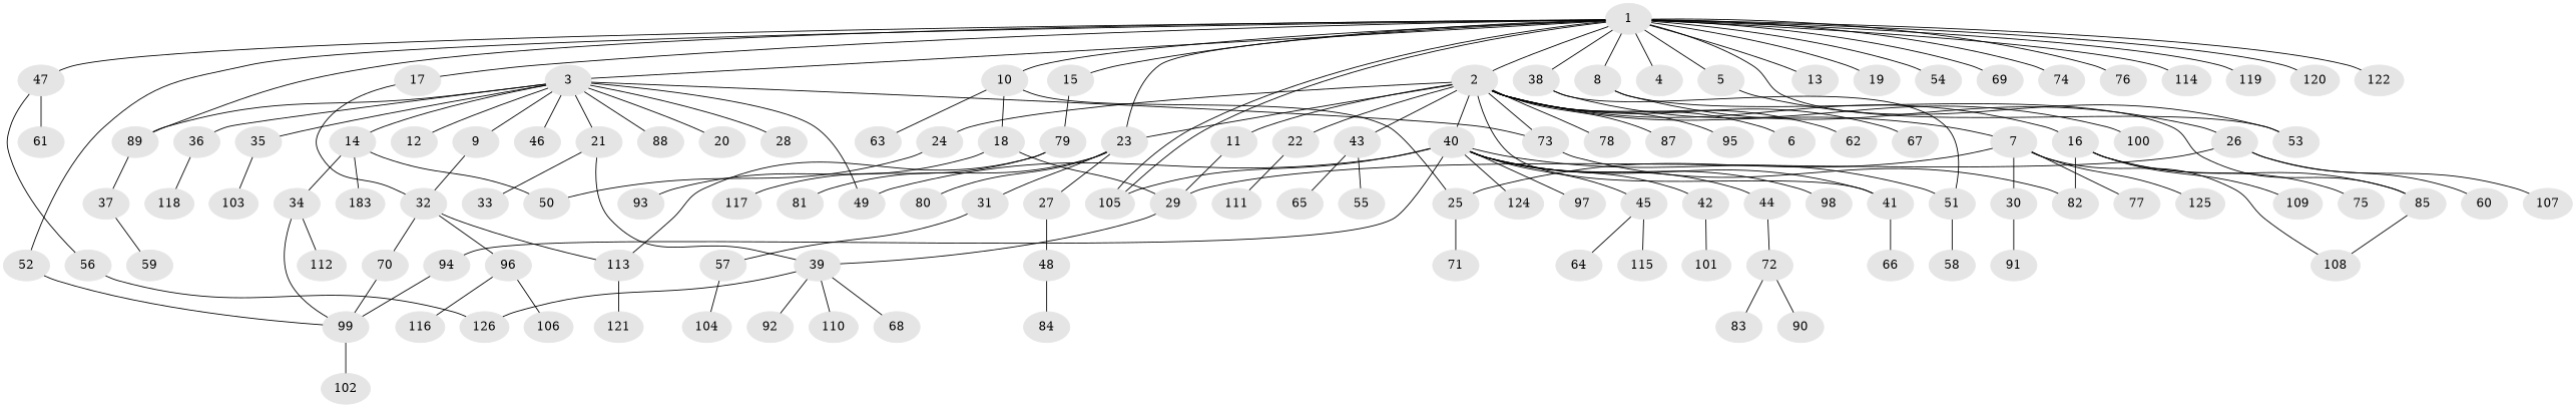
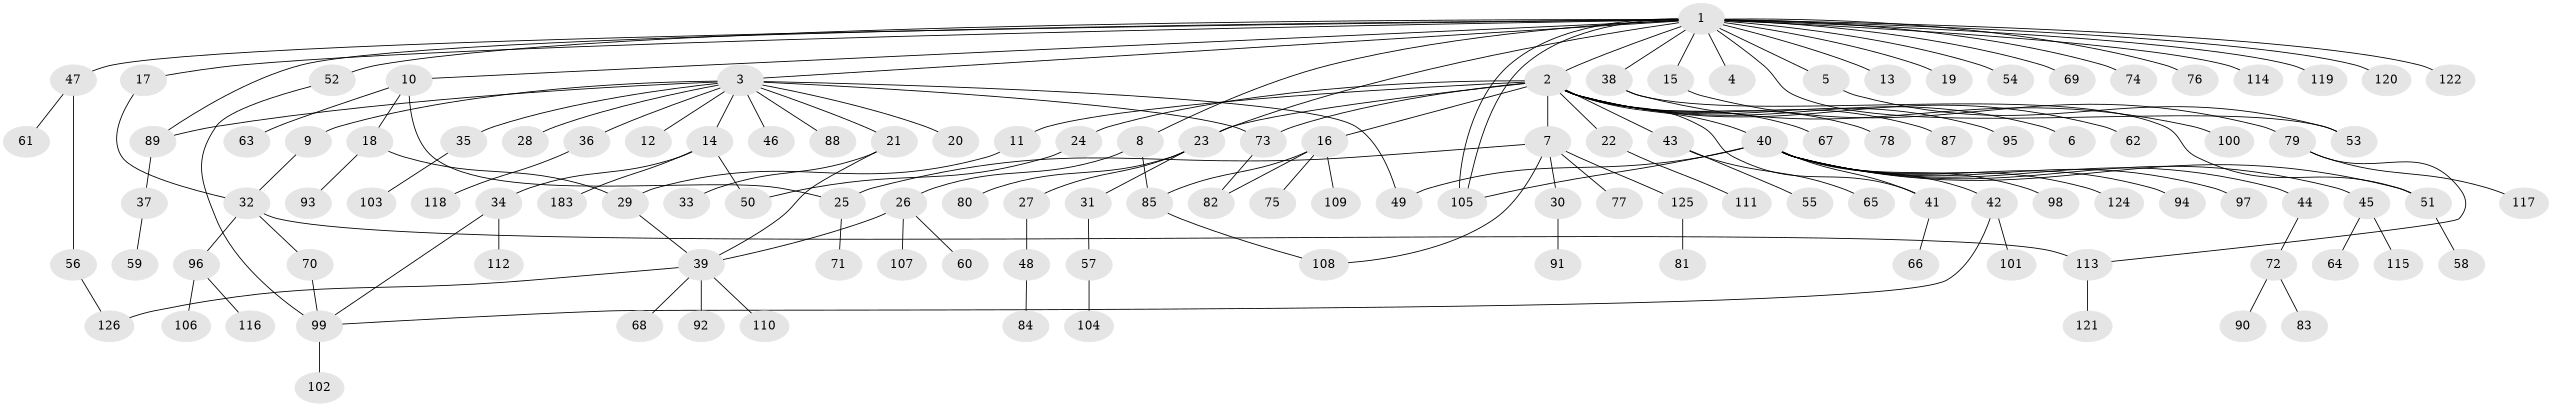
  graph {
    node [color=gray90 style=filled]
    1
    2
    3
    4
    5
    8
    10
    13
    15
    17
    19
    23
    38
    47
    52
    53
    54
    69
    74
    76
    89
    105
    114
    119
    120
    122
    6
    7
    11
    16
    22
    24
    40
    41
    43
    62
    67
    73
    78
    87
    95
    9
    12
    14
    20
    21
    28
    35
    36
    46
    49
    88
    26
    85
    25
    18
    63
    79
    32
    27
    31
    80
    81
    51
    100
    56
    61
    99
    37
    30
    77
    108
    125
    29
    75
    82
    109
    111
    50
    42
    44
    45
    94
    97
    98
    124
    66
    55
    65
    34
    n91 [label=183]
    33
    39
    103
    118
    71
    91
    60
    107
    70
    96
    113
    59
    93
    112
    117
    68
    92
    110
    126
    48
    57
    84
    104
    106
    116
    121
    102
    58
    101
    72
    64
    115
    83
    90
    1 -- 2
    1 -- 3
    1 -- 4
    1 -- 5
    1 -- 8
    1 -- 10
    1 -- 13
    1 -- 15
    1 -- 17
    1 -- 19
    1 -- 23
    1 -- 38
    1 -- 47
    1 -- 52
    1 -- 53
    1 -- 54
    1 -- 69
    1 -- 74
    1 -- 76
    1 -- 89
    1 -- 105
    1 -- 105
    1 -- 114
    1 -- 119
    1 -- 120
    1 -- 122
    2 -- 23
    2 -- 6
    2 -- 7
    2 -- 11
    2 -- 16
    2 -- 22
    2 -- 24
    2 -- 40
    2 -- 41
    2 -- 43
    2 -- 62
    2 -- 67
    2 -- 73
    2 -- 78
    2 -- 87
    2 -- 95
    3 -- 89
    3 -- 73
    3 -- 9
    3 -- 12
    3 -- 14
    3 -- 20
    3 -- 21
    3 -- 28
    3 -- 35
    3 -- 36
    3 -- 46
    3 -- 49
    3 -- 88
    5 -- 53
    8 -- 26
    8 -- 85
    10 -- 25
    10 -- 18
    10 -- 63
    15 -- 79
    17 -- 32
    23 -- 27
    23 -- 31
    23 -- 80
-   23 -- 81
+   125 -- 81
    38 -- 51
    38 -- 100
    47 -- 56
    47 -- 61
    52 -- 99
    89 -- 37
    7 -- 25
    7 -- 30
    7 -- 77
    7 -- 108
    7 -- 125
    11 -- 29
    16 -- 85
    16 -- 75
    16 -- 82
    16 -- 109
    22 -- 111
    24 -- 50
    40 -- 105
    40 -- 41
    40 -- 49
    40 -- 51
    40 -- 42
    40 -- 44
    40 -- 45
    40 -- 94
    40 -- 97
    40 -- 98
    40 -- 124
    41 -- 66
    43 -- 55
    43 -- 65
    73 -- 82
    9 -- 32
    14 -- 50
    14 -- 34
    14 -- n91
    21 -- 33
    21 -- 39
    35 -- 103
    36 -- 118
-   26 -- 29
+   26 -- 39
    26 -- 60
    26 -- 107
    85 -- 108
    25 -- 71
    18 -- 29
    18 -- 93
    79 -- 113
    79 -- 117
    32 -- 70
    32 -- 96
    32 -- 113
    27 -- 48
    31 -- 57
    51 -- 58
    56 -- 126
    99 -- 102
    37 -- 59
    30 -- 91
    29 -- 39
-   94 -- 99
+   42 -- 99
    42 -- 101
    44 -- 72
    45 -- 64
    45 -- 115
    34 -- 99
    34 -- 112
    39 -- 68
    39 -- 92
    39 -- 110
    39 -- 126
    70 -- 99
    96 -- 106
    96 -- 116
    113 -- 121
    48 -- 84
    57 -- 104
    72 -- 83
    72 -- 90
  }
